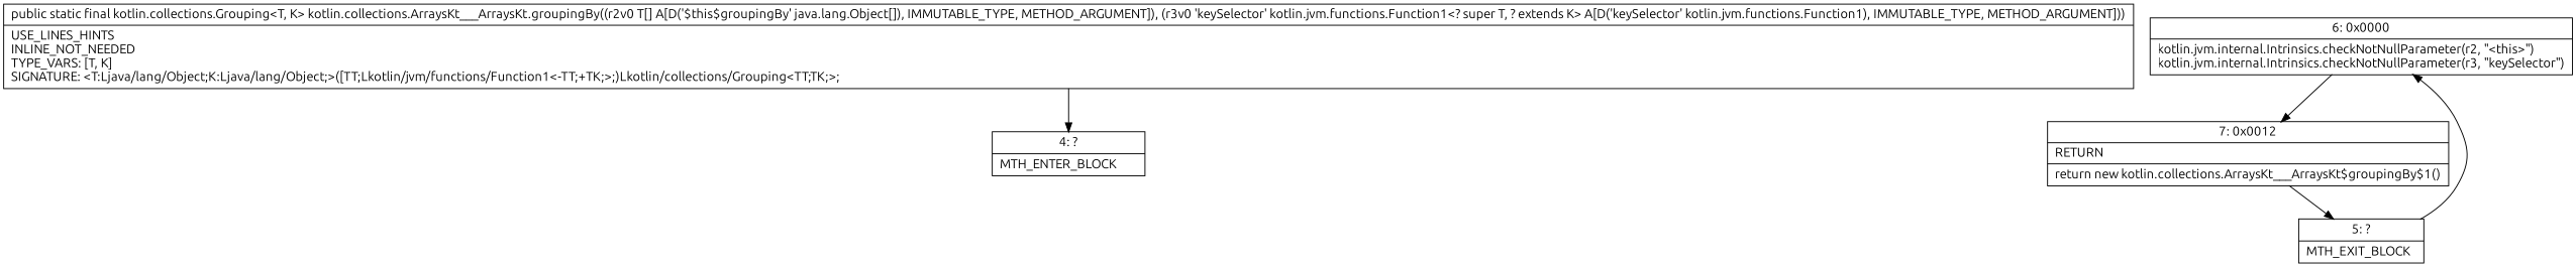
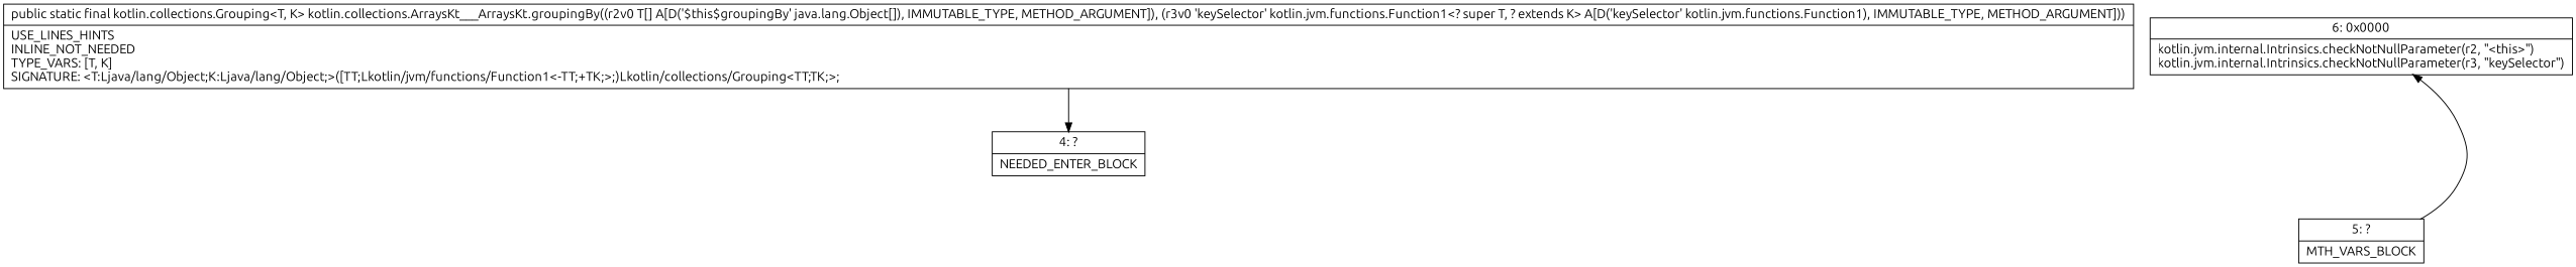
  digraph {
    fontname=Ubuntu
    node [fontname=Ubuntu shape=record]
    edge [fontname=Ubuntu]
-   n1 [label="{4\:\ ?|MTH_ENTER_BLOCK\l}"]
+   n1 [label="{4\:\ ?|NEEDED_ENTER_BLOCK\l}"]
    n2 [label="{6\:\ 0x0000|kotlin.jvm.internal.Intrinsics.checkNotNullParameter(r2, \"\<this\>\")\lkotlin.jvm.internal.Intrinsics.checkNotNullParameter(r3, \"keySelector\")\l}"]
-   n3 [label="{7\:\ 0x0012|RETURN\l|return new kotlin.collections.ArraysKt___ArraysKt$groupingBy$1()\l}"]
-   n4 [label="{5\:\ ?|MTH_EXIT_BLOCK\l}"]
+   n4 [label="{5\:\ ?|MTH_VARS_BLOCK\l}"]
    n5 [label="{public static final kotlin.collections.Grouping\<T, K\> kotlin.collections.ArraysKt___ArraysKt.groupingBy((r2v0 T[] A[D('$this$groupingBy' java.lang.Object[]), IMMUTABLE_TYPE, METHOD_ARGUMENT]), (r3v0 'keySelector' kotlin.jvm.functions.Function1\<? super T, ? extends K\> A[D('keySelector' kotlin.jvm.functions.Function1), IMMUTABLE_TYPE, METHOD_ARGUMENT]))  | USE_LINES_HINTS\lINLINE_NOT_NEEDED\lTYPE_VARS: [T, K]\lSIGNATURE: \<T:Ljava\/lang\/Object;K:Ljava\/lang\/Object;\>([TT;Lkotlin\/jvm\/functions\/Function1\<\-TT;+TK;\>;)Lkotlin\/collections\/Grouping\<TT;TK;\>;\l}"]
-   n2 -> n3
-   n3 -> n4
    n4 -> n2
    n5 -> n1
  }
